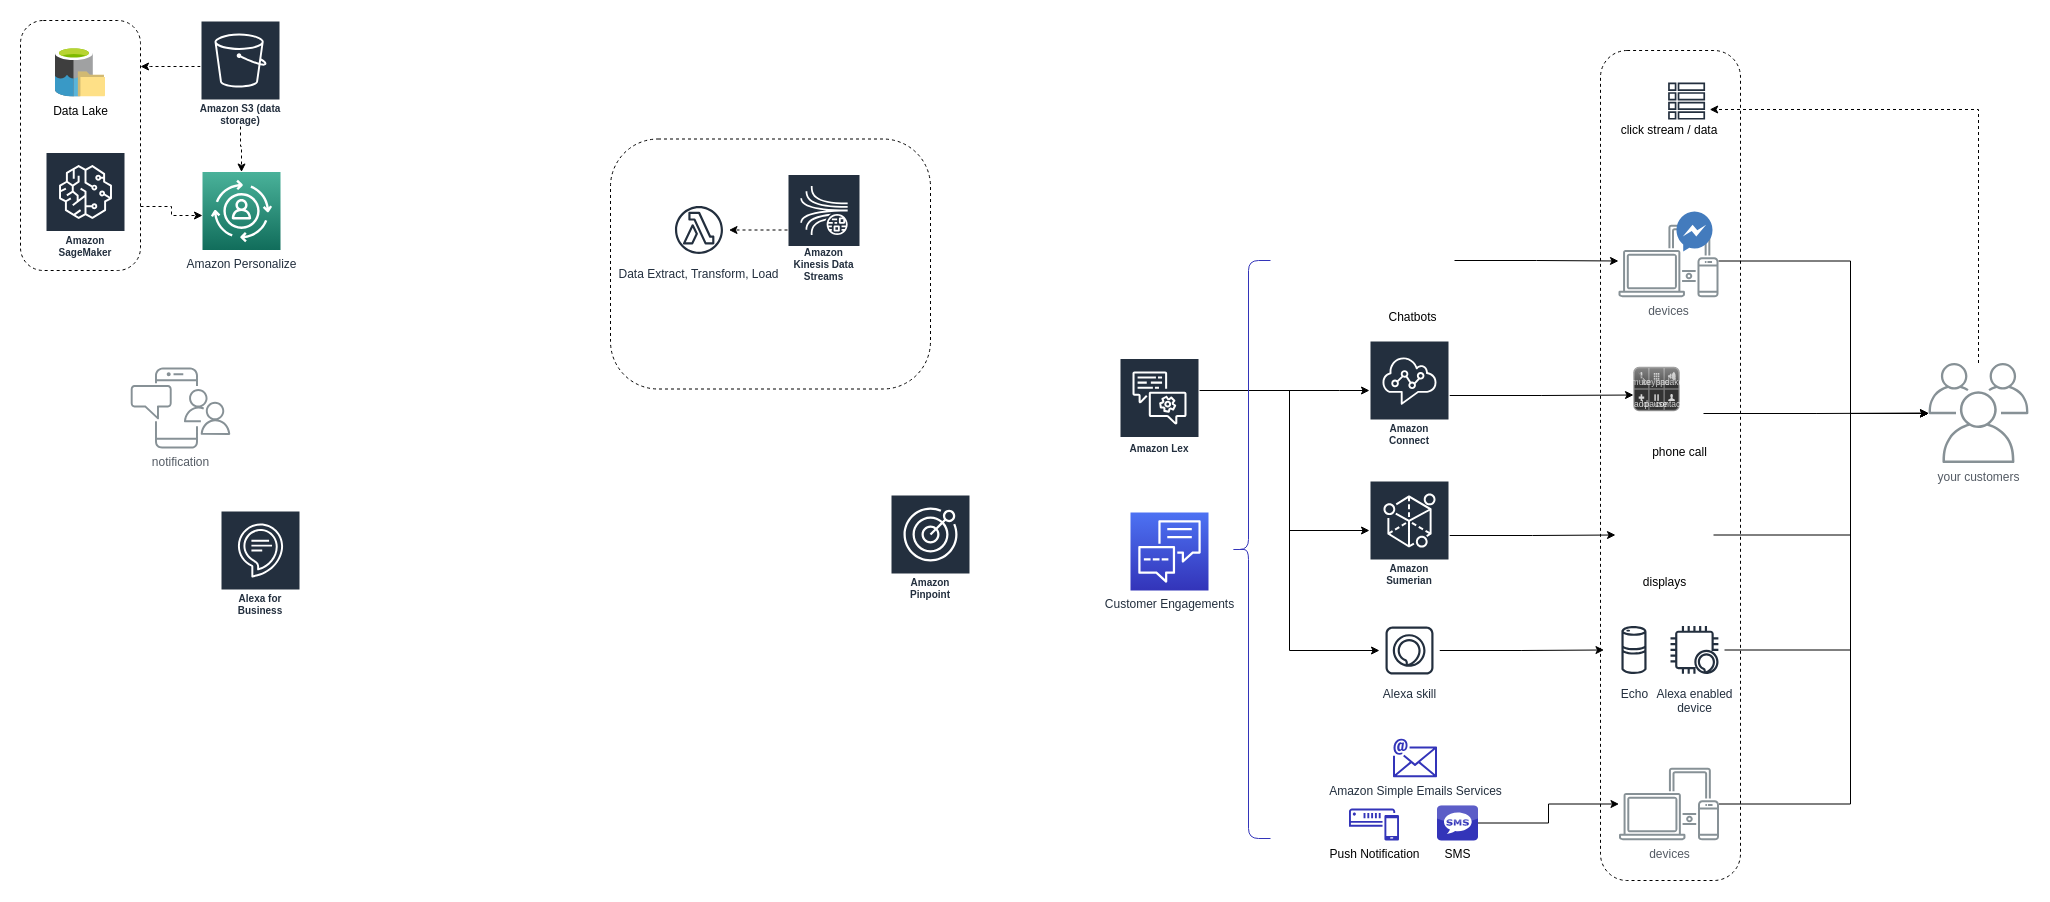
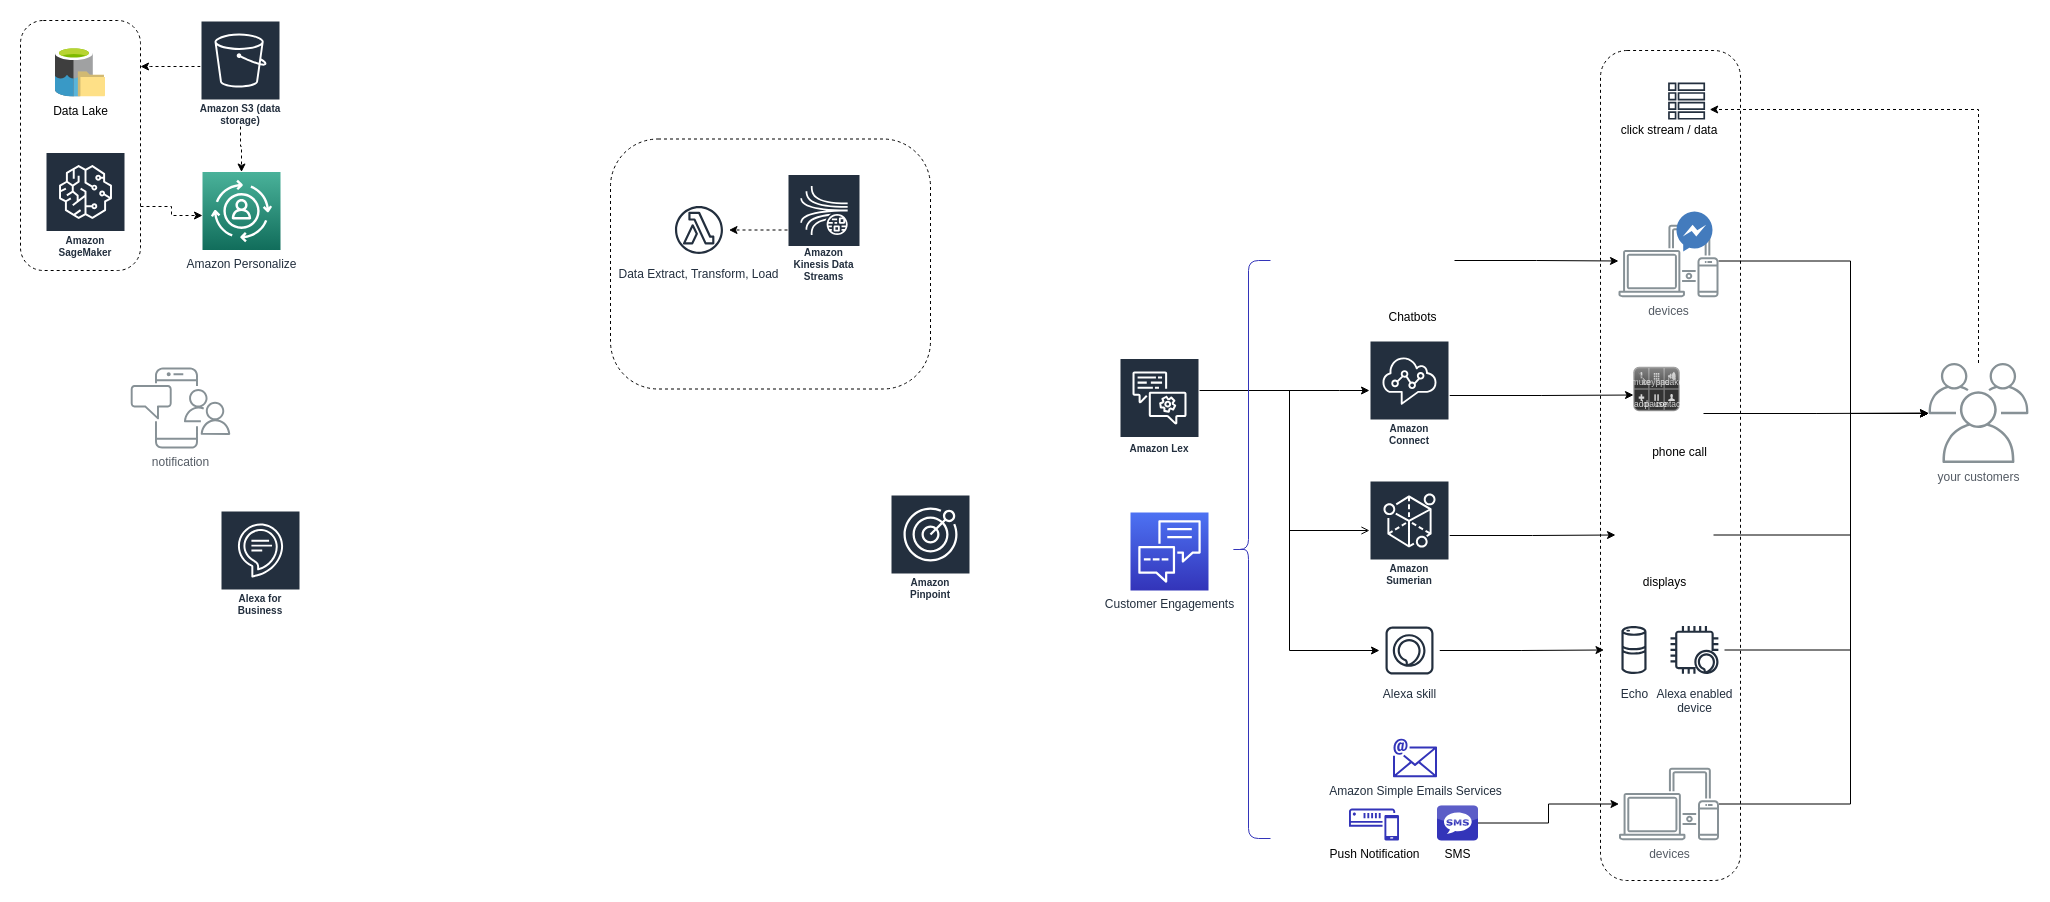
  <mxCell id="0" />
  <mxCell id="1" parent="0" />
  <mxCell id="2" value="" style="group;spacing=100;" parent="1" vertex="1" connectable="0"><mxGeometry x="1600" y="50" width="140" height="830" as="geometry" /></mxCell>
  <mxCell id="3" value="" style="rounded=1;whiteSpace=wrap;html=1;fillColor=none;dashed=1;spacing=9;arcSize=19;" parent="2" vertex="1"><mxGeometry width="140" height="830" as="geometry" /></mxCell>
  <mxCell id="4" value="" style="group" parent="2" vertex="1" connectable="0"><mxGeometry x="3.5" y="27.474" width="130" height="61.199" as="geometry" /></mxCell>
  <mxCell id="5" value="" style="shape=image;html=1;verticalAlign=top;verticalLabelPosition=bottom;labelBackgroundColor=#ffffff;imageAspect=0;aspect=fixed;image=https://cdn1.iconfinder.com/data/icons/hawcons/32/700015-icon-27-one-finger-click-128.png;dashed=1;fillColor=none;spacing=7;" parent="4" vertex="1"><mxGeometry x="9.5" y="4.371" width="36.965" height="36.965" as="geometry" /></mxCell>
  <mxCell id="6" value="&amp;nbsp;" style="outlineConnect=0;fontColor=#232F3E;gradientColor=none;strokeColor=#232F3E;fillColor=#ffffff;dashed=0;verticalLabelPosition=bottom;verticalAlign=top;align=center;html=1;fontSize=12;fontStyle=0;aspect=fixed;shape=mxgraph.aws4.resourceIcon;resIcon=mxgraph.aws4.table;spacing=8;" parent="4" vertex="1"><mxGeometry x="59.5" width="46.206" height="46.206" as="geometry" /></mxCell>
  <mxCell id="7" value="click stream / data" style="text;html=1;strokeColor=none;fillColor=none;align=center;verticalAlign=middle;whiteSpace=wrap;rounded=0;dashed=1;" parent="4" vertex="1"><mxGeometry y="43.714" width="130" height="17.485" as="geometry" /></mxCell>
  <mxCell id="8" value="devices" style="outlineConnect=0;gradientColor=none;fontColor=#545B64;strokeColor=none;fillColor=#879196;dashed=0;verticalLabelPosition=bottom;verticalAlign=top;align=center;html=1;fontSize=12;fontStyle=0;aspect=fixed;shape=mxgraph.aws4.illustration_devices;pointerEvents=1" parent="2" vertex="1"><mxGeometry x="18.5" y="717" width="100" height="73" as="geometry" /></mxCell>
  <mxCell id="9" value="notification" style="outlineConnect=0;gradientColor=none;fontColor=#545B64;strokeColor=none;fillColor=#879196;dashed=0;verticalLabelPosition=bottom;verticalAlign=top;align=center;html=1;fontSize=12;fontStyle=0;aspect=fixed;shape=mxgraph.aws4.illustration_notification;pointerEvents=1" parent="1" vertex="1"><mxGeometry x="130" y="367" width="100" height="81" as="geometry" /></mxCell>
  <mxCell id="10" style="edgeStyle=orthogonalEdgeStyle;rounded=0;orthogonalLoop=1;jettySize=auto;html=1;" parent="1" source="11" target="26" edge="1"><mxGeometry relative="1" as="geometry"><Array as="points"><mxPoint x="1850" y="260" /><mxPoint x="1850" y="413" /></Array></mxGeometry></mxCell>
  <mxCell id="11" value="devices" style="outlineConnect=0;gradientColor=none;fontColor=#545B64;strokeColor=none;fillColor=#879196;dashed=0;verticalLabelPosition=bottom;verticalAlign=top;align=center;html=1;fontSize=12;fontStyle=0;aspect=fixed;shape=mxgraph.aws4.illustration_devices;pointerEvents=1" parent="1" vertex="1"><mxGeometry x="1618" y="224" width="100" height="73" as="geometry" /></mxCell>
  <mxCell id="12" style="edgeStyle=orthogonalEdgeStyle;rounded=0;orthogonalLoop=1;jettySize=auto;html=1;" parent="1" source="15" target="20" edge="1"><mxGeometry relative="1" as="geometry"><Array as="points"><mxPoint x="1339" y="390" /><mxPoint x="1339" y="390" /></Array></mxGeometry></mxCell>
- <mxCell id="13" style="edgeStyle=orthogonalEdgeStyle;rounded=0;orthogonalLoop=1;jettySize=auto;html=1;" parent="1" source="15" target="22" edge="1"><mxGeometry relative="1" as="geometry"><Array as="points"><mxPoint x="1289" y="390" /><mxPoint x="1289" y="530" /></Array></mxGeometry></mxCell>
+ <mxCell id="13" style="edgeStyle=orthogonalEdgeStyle;rounded=0;orthogonalLoop=1;jettySize=auto;html=1;endArrow=open;" parent="1" source="15" target="22" edge="1"><mxGeometry relative="1" as="geometry"><Array as="points"><mxPoint x="1289" y="390" /><mxPoint x="1289" y="530" /></Array></mxGeometry></mxCell>
  <mxCell id="14" style="edgeStyle=orthogonalEdgeStyle;rounded=0;orthogonalLoop=1;jettySize=auto;html=1;" parent="1" source="15" target="18" edge="1"><mxGeometry relative="1" as="geometry"><Array as="points"><mxPoint x="1289" y="390" /><mxPoint x="1289" y="650" /></Array></mxGeometry></mxCell>
  <mxCell id="15" value="Amazon Lex" style="outlineConnect=0;fontColor=#232F3E;gradientColor=none;strokeColor=#ffffff;fillColor=#232F3E;dashed=0;verticalLabelPosition=middle;verticalAlign=bottom;align=center;html=1;whiteSpace=wrap;fontSize=10;fontStyle=1;spacing=3;shape=mxgraph.aws4.productIcon;prIcon=mxgraph.aws4.lex;" parent="1" vertex="1"><mxGeometry x="1119" y="357.5" width="80" height="100" as="geometry" /></mxCell>
  <mxCell id="16" value="Alexa for Business" style="outlineConnect=0;fontColor=#232F3E;gradientColor=none;strokeColor=#ffffff;fillColor=#232F3E;dashed=0;verticalLabelPosition=middle;verticalAlign=bottom;align=center;html=1;whiteSpace=wrap;fontSize=10;fontStyle=1;spacing=3;shape=mxgraph.aws4.productIcon;prIcon=mxgraph.aws4.alexa_for_business;" parent="1" vertex="1"><mxGeometry x="220" y="510" width="80" height="110" as="geometry" /></mxCell>
  <mxCell id="17" style="edgeStyle=orthogonalEdgeStyle;rounded=0;orthogonalLoop=1;jettySize=auto;html=1;" parent="1" source="18" target="33" edge="1"><mxGeometry relative="1" as="geometry" /></mxCell>
  <mxCell id="18" value="Alexa skill" style="outlineConnect=0;fontColor=#232F3E;gradientColor=none;strokeColor=#232F3E;fillColor=#ffffff;dashed=0;verticalLabelPosition=bottom;verticalAlign=top;align=center;html=1;fontSize=12;fontStyle=0;aspect=fixed;shape=mxgraph.aws4.resourceIcon;resIcon=mxgraph.aws4.alexa_skill;" parent="1" vertex="1"><mxGeometry x="1379" y="620" width="60" height="60" as="geometry" /></mxCell>
  <mxCell id="19" style="edgeStyle=orthogonalEdgeStyle;rounded=0;orthogonalLoop=1;jettySize=auto;html=1;entryX=-0.011;entryY=0.64;entryDx=0;entryDy=0;entryPerimeter=0;" parent="1" source="20" target="28" edge="1"><mxGeometry relative="1" as="geometry" /></mxCell>
  <mxCell id="20" value="Amazon Connect" style="outlineConnect=0;fontColor=#232F3E;gradientColor=none;strokeColor=#ffffff;fillColor=#232F3E;dashed=0;verticalLabelPosition=middle;verticalAlign=bottom;align=center;html=1;whiteSpace=wrap;fontSize=10;fontStyle=1;spacing=3;shape=mxgraph.aws4.productIcon;prIcon=mxgraph.aws4.connect;" parent="1" vertex="1"><mxGeometry x="1369" y="340" width="80" height="110" as="geometry" /></mxCell>
  <mxCell id="21" style="edgeStyle=orthogonalEdgeStyle;rounded=0;orthogonalLoop=1;jettySize=auto;html=1;entryX=0;entryY=0.5;entryDx=0;entryDy=0;" parent="1" source="22" target="31" edge="1"><mxGeometry relative="1" as="geometry"><mxPoint x="1670" y="540" as="targetPoint" /></mxGeometry></mxCell>
  <mxCell id="22" value="Amazon Sumerian" style="outlineConnect=0;fontColor=#232F3E;gradientColor=none;strokeColor=#ffffff;fillColor=#232F3E;dashed=0;verticalLabelPosition=middle;verticalAlign=bottom;align=center;html=1;whiteSpace=wrap;fontSize=10;fontStyle=1;spacing=3;shape=mxgraph.aws4.productIcon;prIcon=mxgraph.aws4.sumerian;" parent="1" vertex="1"><mxGeometry x="1369" y="480" width="80" height="110" as="geometry" /></mxCell>
  <mxCell id="23" style="edgeStyle=orthogonalEdgeStyle;rounded=0;orthogonalLoop=1;jettySize=auto;html=1;" parent="1" source="24" target="11" edge="1"><mxGeometry relative="1" as="geometry" /></mxCell>
  <mxCell id="24" value="Chatbots" style="shape=image;html=1;verticalAlign=top;verticalLabelPosition=bottom;labelBackgroundColor=#ffffff;imageAspect=0;aspect=fixed;image=https://cdn3.iconfinder.com/data/icons/digital-banking-solid-fast-transfer/512/customer_live_chat_service-128.png" parent="1" vertex="1"><mxGeometry x="1369" y="217.5" width="85" height="85" as="geometry" /></mxCell>
  <mxCell id="25" style="edgeStyle=orthogonalEdgeStyle;rounded=0;orthogonalLoop=1;jettySize=auto;html=1;dashed=1;" parent="1" source="26" target="6" edge="1"><mxGeometry relative="1" as="geometry"><Array as="points"><mxPoint x="1978" y="109" /></Array></mxGeometry></mxCell>
  <mxCell id="26" value="your customers" style="outlineConnect=0;gradientColor=none;fontColor=#545B64;strokeColor=none;fillColor=#879196;dashed=0;verticalLabelPosition=bottom;verticalAlign=top;align=center;html=1;fontSize=12;fontStyle=0;aspect=fixed;shape=mxgraph.aws4.illustration_users;pointerEvents=1" parent="1" vertex="1"><mxGeometry x="1928" y="362.5" width="100" height="100" as="geometry" /></mxCell>
  <mxCell id="27" value="" style="group" parent="1" vertex="1" connectable="0"><mxGeometry x="1633.5" y="367" width="69.5" height="70.5" as="geometry" /></mxCell>
  <mxCell id="28" value="" style="verticalLabelPosition=bottom;verticalAlign=top;html=1;shadow=0;dashed=0;strokeWidth=1;shape=mxgraph.ios.iCallDialog;" parent="27" vertex="1"><mxGeometry width="45" height="43" as="geometry" /></mxCell>
  <mxCell id="29" value="phone call" style="shape=image;html=1;verticalAlign=top;verticalLabelPosition=bottom;labelBackgroundColor=#ffffff;imageAspect=0;aspect=fixed;image=https://cdn4.iconfinder.com/data/icons/mayssam/512/phone-128.png" parent="27" vertex="1"><mxGeometry x="20.5" y="21.5" width="49" height="49" as="geometry" /></mxCell>
  <mxCell id="30" style="edgeStyle=orthogonalEdgeStyle;rounded=0;orthogonalLoop=1;jettySize=auto;html=1;" parent="1" source="31" target="26" edge="1"><mxGeometry relative="1" as="geometry"><Array as="points"><mxPoint x="1850" y="535" /><mxPoint x="1850" y="413" /></Array></mxGeometry></mxCell>
  <mxCell id="31" value="displays" style="shape=image;html=1;verticalAlign=top;verticalLabelPosition=bottom;labelBackgroundColor=#ffffff;imageAspect=0;aspect=fixed;image=https://cdn4.iconfinder.com/data/icons/ionicons/512/icon-ios7-monitor-outline-128.png;spacing=-14;" parent="1" vertex="1"><mxGeometry x="1615" y="485.5" width="98" height="98" as="geometry" /></mxCell>
  <mxCell id="32" value="" style="group" parent="1" vertex="1" connectable="0"><mxGeometry x="1603.5" y="619.5" width="120.5" height="60" as="geometry" /></mxCell>
  <mxCell id="33" value="Echo" style="outlineConnect=0;fontColor=#232F3E;gradientColor=none;strokeColor=#232F3E;fillColor=#ffffff;dashed=0;verticalLabelPosition=bottom;verticalAlign=top;align=center;html=1;fontSize=12;fontStyle=0;aspect=fixed;shape=mxgraph.aws4.resourceIcon;resIcon=mxgraph.aws4.echo;" parent="32" vertex="1"><mxGeometry width="60" height="60" as="geometry" /></mxCell>
  <mxCell id="34" value="Alexa enabled&#10;device" style="outlineConnect=0;fontColor=#232F3E;gradientColor=none;strokeColor=#232F3E;fillColor=#ffffff;dashed=0;verticalLabelPosition=bottom;verticalAlign=top;align=center;html=1;fontSize=12;fontStyle=0;aspect=fixed;shape=mxgraph.aws4.resourceIcon;resIcon=mxgraph.aws4.alexa_enabled_device;" parent="32" vertex="1"><mxGeometry x="60.5" width="60" height="60" as="geometry" /></mxCell>
  <mxCell id="35" style="edgeStyle=orthogonalEdgeStyle;rounded=0;orthogonalLoop=1;jettySize=auto;html=1;" parent="1" source="34" target="26" edge="1"><mxGeometry relative="1" as="geometry"><Array as="points"><mxPoint x="1850" y="650" /><mxPoint x="1850" y="413" /></Array></mxGeometry></mxCell>
  <mxCell id="36" value="" style="dashed=0;outlineConnect=0;html=1;align=center;labelPosition=center;verticalLabelPosition=bottom;verticalAlign=top;shape=mxgraph.weblogos.messenger_2" parent="1" vertex="1"><mxGeometry x="1676" y="211" width="36" height="40" as="geometry" /></mxCell>
  <mxCell id="37" value="" style="shape=image;html=1;verticalAlign=top;verticalLabelPosition=bottom;labelBackgroundColor=#ffffff;imageAspect=0;aspect=fixed;image=https://cdn3.iconfinder.com/data/icons/logos-brands-3/24/logo_brand_brands_logos_firefox-128.png" parent="1" vertex="1"><mxGeometry x="1626" y="211" width="38" height="38" as="geometry" /></mxCell>
  <mxCell id="38" value="" style="shape=image;html=1;verticalAlign=top;verticalLabelPosition=bottom;labelBackgroundColor=#ffffff;imageAspect=0;aspect=fixed;image=https://cdn4.iconfinder.com/data/icons/miu-flat-social/60/app_store-128.png" parent="1" vertex="1"><mxGeometry x="1678.5" y="270" width="20" height="20" as="geometry" /></mxCell>
  <mxCell id="39" style="edgeStyle=orthogonalEdgeStyle;rounded=0;orthogonalLoop=1;jettySize=auto;html=1;" parent="1" source="29" target="26" edge="1"><mxGeometry relative="1" as="geometry" /></mxCell>
  <mxCell id="40" style="edgeStyle=orthogonalEdgeStyle;rounded=0;orthogonalLoop=1;jettySize=auto;html=1;dashed=1;" parent="1" source="42" target="43" edge="1"><mxGeometry relative="1" as="geometry" /></mxCell>
  <mxCell id="41" style="edgeStyle=orthogonalEdgeStyle;rounded=0;orthogonalLoop=1;jettySize=auto;html=1;dashed=1;" parent="1" source="42" target="56" edge="1"><mxGeometry relative="1" as="geometry"><Array as="points"><mxPoint x="150" y="66" /><mxPoint x="150" y="66" /></Array></mxGeometry></mxCell>
  <mxCell id="42" value="Amazon S3 (data storage)" style="outlineConnect=0;fontColor=#232F3E;gradientColor=none;strokeColor=#ffffff;fillColor=#232F3E;dashed=0;verticalLabelPosition=middle;verticalAlign=bottom;align=center;html=1;whiteSpace=wrap;fontSize=10;fontStyle=1;spacing=-7;shape=mxgraph.aws4.productIcon;prIcon=mxgraph.aws4.s3;" parent="1" vertex="1"><mxGeometry x="200" y="20" width="80" height="100" as="geometry" /></mxCell>
  <mxCell id="43" value="Amazon Personalize" style="outlineConnect=0;fontColor=#232F3E;gradientColor=#4AB29A;gradientDirection=north;fillColor=#116D5B;strokeColor=#ffffff;dashed=0;verticalLabelPosition=bottom;verticalAlign=top;align=center;html=1;fontSize=12;fontStyle=0;aspect=fixed;shape=mxgraph.aws4.resourceIcon;resIcon=mxgraph.aws4.personalize;" parent="1" vertex="1"><mxGeometry x="202" y="171.5" width="78" height="78" as="geometry" /></mxCell>
  <mxCell id="44" value="Customer Engagements" style="outlineConnect=0;fontColor=#232F3E;gradientColor=#4D72F3;gradientDirection=north;fillColor=#3334B9;strokeColor=#ffffff;dashed=0;verticalLabelPosition=bottom;verticalAlign=top;align=center;html=1;fontSize=12;fontStyle=0;aspect=fixed;shape=mxgraph.aws4.resourceIcon;resIcon=mxgraph.aws4.customer_engagement;" parent="1" vertex="1"><mxGeometry x="1130" y="512" width="78" height="78" as="geometry" /></mxCell>
  <mxCell id="45" value="" style="group" parent="1" vertex="1" connectable="0"><mxGeometry x="1348.5" y="738" width="129" height="102" as="geometry" /></mxCell>
  <mxCell id="46" value="&lt;div&gt;Amazon Simple Emails Services&lt;/div&gt;" style="outlineConnect=0;fontColor=#232F3E;gradientColor=none;fillColor=#3334B9;strokeColor=none;dashed=0;verticalLabelPosition=bottom;verticalAlign=top;align=center;html=1;fontSize=12;fontStyle=0;aspect=fixed;pointerEvents=1;shape=mxgraph.aws4.email;" parent="45" vertex="1"><mxGeometry x="44" width="44" height="39" as="geometry" /></mxCell>
  <mxCell id="47" value="Push Notification" style="pointerEvents=1;shadow=0;dashed=0;html=1;strokeColor=none;fillColor=#3334B9;labelPosition=center;verticalLabelPosition=bottom;verticalAlign=top;outlineConnect=0;align=center;shape=mxgraph.office.communications.sms_gateway;" parent="45" vertex="1"><mxGeometry y="70" width="50" height="32" as="geometry" /></mxCell>
  <mxCell id="48" value="SMS" style="dashed=0;outlineConnect=0;html=1;align=center;labelPosition=center;verticalLabelPosition=bottom;verticalAlign=top;shape=mxgraph.webicons.sms;fillColor=#3334B9;gradientColor=none;" parent="45" vertex="1"><mxGeometry x="88" y="67" width="41" height="35" as="geometry" /></mxCell>
  <mxCell id="49" style="edgeStyle=orthogonalEdgeStyle;rounded=0;orthogonalLoop=1;jettySize=auto;html=1;" parent="1" source="48" target="8" edge="1"><mxGeometry relative="1" as="geometry" /></mxCell>
  <mxCell id="50" value="" style="shape=curlyBracket;whiteSpace=wrap;html=1;rounded=1;fillColor=#3334B9;gradientColor=none;size=0.45;strokeColor=#3334B9;" parent="1" vertex="1"><mxGeometry x="1230" y="260" width="40" height="578" as="geometry" /></mxCell>
  <mxCell id="51" style="edgeStyle=orthogonalEdgeStyle;rounded=0;orthogonalLoop=1;jettySize=auto;html=1;" parent="1" source="8" target="26" edge="1"><mxGeometry relative="1" as="geometry"><Array as="points"><mxPoint x="1850" y="803" /><mxPoint x="1850" y="413" /></Array></mxGeometry></mxCell>
  <mxCell id="52" value="" style="group" parent="1" vertex="1" connectable="0"><mxGeometry x="20" y="20" width="120" height="250" as="geometry" /></mxCell>
  <mxCell id="53" value="Data Lake" style="aspect=fixed;html=1;align=center;shadow=0;dashed=0;image;fontSize=12;image=img/lib/mscae/dep/Data_Lake_Store.svg;strokeColor=#3334B9;fillColor=#3334B9;gradientColor=none;" parent="52" vertex="1"><mxGeometry x="35" y="26.5" width="50" height="50" as="geometry" /></mxCell>
  <mxCell id="54" value="Amazon SageMaker" style="outlineConnect=0;fontColor=#232F3E;gradientColor=none;strokeColor=#ffffff;fillColor=#232F3E;dashed=0;verticalLabelPosition=middle;verticalAlign=bottom;align=center;html=1;whiteSpace=wrap;fontSize=10;fontStyle=1;spacing=3;shape=mxgraph.aws4.productIcon;prIcon=mxgraph.aws4.sagemaker;" parent="52" vertex="1"><mxGeometry x="25" y="131.5" width="80" height="110" as="geometry" /></mxCell>
  <mxCell id="55" value="" style="group;spacing=100;" parent="52" vertex="1" connectable="0"><mxGeometry width="120" height="250" as="geometry" /></mxCell>
  <mxCell id="56" value="" style="rounded=1;whiteSpace=wrap;html=1;fillColor=none;dashed=1;spacing=9;arcSize=19;" parent="55" vertex="1"><mxGeometry width="120" height="250.0" as="geometry" /></mxCell>
  <mxCell id="57" style="edgeStyle=orthogonalEdgeStyle;rounded=0;orthogonalLoop=1;jettySize=auto;html=1;dashed=1;" parent="1" source="56" target="43" edge="1"><mxGeometry relative="1" as="geometry"><Array as="points"><mxPoint x="171" y="206" /><mxPoint x="171" y="215" /></Array></mxGeometry></mxCell>
  <mxCell id="58" value="" style="group;spacing=100;" vertex="1" connectable="0" parent="1"><mxGeometry x="610" y="138.5" width="320" height="250" as="geometry" /></mxCell>
  <mxCell id="59" value="" style="rounded=1;whiteSpace=wrap;html=1;fillColor=none;dashed=1;spacing=9;arcSize=19;" vertex="1" parent="58"><mxGeometry width="320" height="250" as="geometry" /></mxCell>
  <mxCell id="60" value="Amazon Kinesis Data Streams" style="outlineConnect=0;fontColor=#232F3E;gradientColor=none;strokeColor=#ffffff;fillColor=#232F3E;dashed=0;verticalLabelPosition=middle;verticalAlign=bottom;align=center;html=1;whiteSpace=wrap;fontSize=10;fontStyle=1;spacing=3;shape=mxgraph.aws4.productIcon;prIcon=mxgraph.aws4.kinesis_data_streams;" parent="58" vertex="1"><mxGeometry x="177" y="35" width="73" height="112" as="geometry" /></mxCell>
  <mxCell id="61" value="Data Extract, Transform, Load" style="outlineConnect=0;fontColor=#232F3E;gradientColor=none;strokeColor=#232F3E;fillColor=#ffffff;dashed=0;verticalLabelPosition=bottom;verticalAlign=top;align=center;html=1;fontSize=12;fontStyle=0;aspect=fixed;shape=mxgraph.aws4.resourceIcon;resIcon=mxgraph.aws4.lambda_function;" parent="58" vertex="1"><mxGeometry x="58.481" y="61" width="60" height="60" as="geometry" /></mxCell>
  <mxCell id="62" style="edgeStyle=orthogonalEdgeStyle;rounded=0;orthogonalLoop=1;jettySize=auto;html=1;dashed=1;" parent="58" source="60" target="61" edge="1"><mxGeometry relative="1" as="geometry" /></mxCell>
  <mxCell id="63" value="Amazon Pinpoint" style="outlineConnect=0;fontColor=#232F3E;gradientColor=none;strokeColor=#ffffff;fillColor=#232F3E;dashed=0;verticalLabelPosition=middle;verticalAlign=bottom;align=center;html=1;whiteSpace=wrap;fontSize=10;fontStyle=1;spacing=3;shape=mxgraph.aws4.productIcon;prIcon=mxgraph.aws4.pinpoint;" parent="1" vertex="1"><mxGeometry x="890" y="494" width="80" height="110" as="geometry" /></mxCell>
